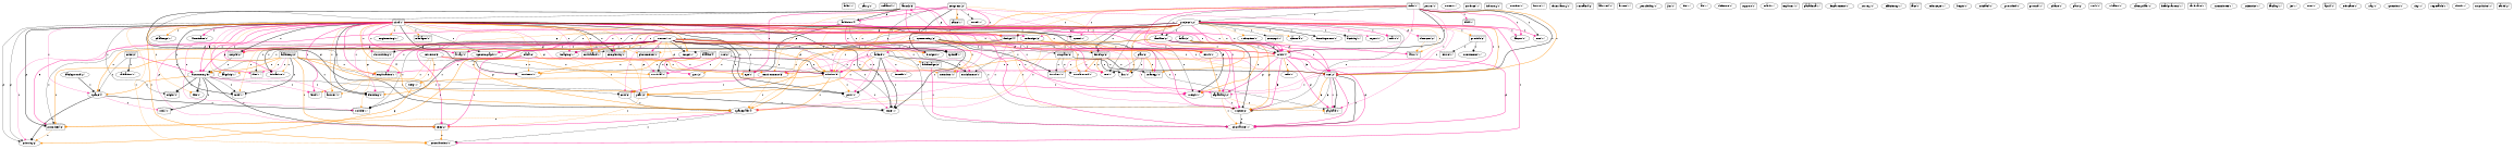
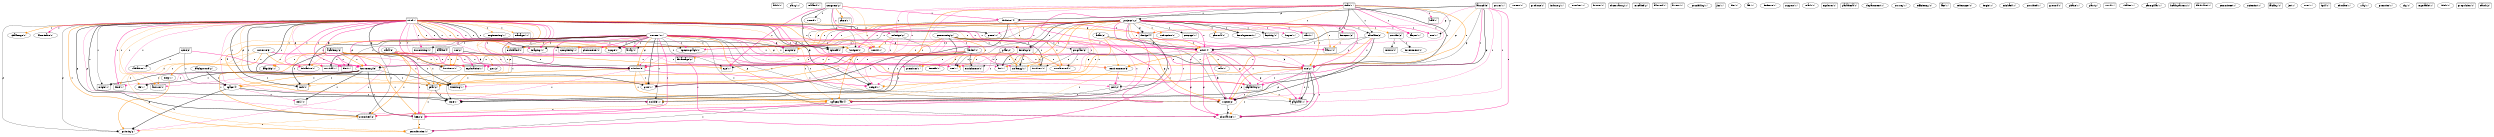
  digraph {
    node [shape=ellipse]
    edge [arrowhead=diamond color=deeppink style=bold]
    n1 [label="adds(1)" shape=cylinder]
    n2 [label="carry(1)"]
    n3 [label="zealand(1)" shape=cylinder]
    n4 [label="launch(5)" shape=cylinder]
    n5 [label="addition(4)"]
    n6 [label="design(4)" shape=cylinder]
    n7 [label="capability(2)" shape=cylinder]
    n8 [label="environment(3)"]
    n9 [label="rocket(2)"]
    n10 [label="cost(2)" shape=cylinder]
    n11 [label="payload(1)" shape=cylinder]
    n12 [label="circularize(1)"]
    n13 [label="spacecraft(4)"]
    n14 [label="spinoff(1)" shape=cylinder]
    n15 [label="budget(1)"]
    n16 [label="eye(1)" shape=cylinder]
    n17 [label="blessing(1)" shape=cylinder]
    n18 [label="use(2)" shape=cylinder]
    n19 [label="orbit(4)"]
    n20 [label="couple(2)" shape=cylinder]
    n21 [label="trouble(1)" shape=cylinder]
    n22 [label="promised(2)" shape=cylinder]
    n23 [label="contribution(1)"]
    n24 [label="keep(2)" shape=cylinder]
    n25 [label="mission(5)" shape=cylinder]
    n26 [label="heat(1)"]
    n27 [label="astronomy(5)"]
    n28 [label="priority(2)"]
    n29 [label="power(1)" shape=cylinder]
    n30 [label="street(1)"]
    n31 [label="plan(2)"]
    n32 [label="strategy(1)" shape=cylinder]
    n33 [label="fits(1)"]
    n34 [label="weigh(1)"]
    n35 [label="see(1)"]
    n36 [label="produce(1)" shape=cylinder]
    n37 [label="industry(1)" shape=cylinder]
    n38 [label="titan(1)" shape=cylinder]
    n39 [label="project(12)"]
    n40 [label="factor(1)"]
    n41 [label="half(1)" shape=cylinder]
    n42 [label="sun(1)"]
    n43 [label="redesign(2)"]
    n44 [label="satellite(2)"]
    n45 [label="reduction(1)"]
    n46 [label="concept(1)" shape=cylinder]
    n47 [label="camera(1)"]
    n48 [label="detector(2)" shape=cylinder]
    n49 [label="development(1)"]
    n50 [label="enrichment(1)" shape=cylinder]
    n51 [label="develop(2)" shape=cylinder]
    n52 [label="provide(2)" shape=cylinder]
    n53 [label="complexity(1)" shape=cylinder]
    n54 [label="come(1)"]
    n55 [label="photometer(1)" shape=cylinder]
    n56 [label="allow(1)" shape=cylinder]
    n57 [label="scope(1)"]
    n58 [label="array(1)" shape=cylinder]
    n59 [label="spectrograph(1)"]
    n60 [label="activity(1)" shape=cylinder]
    n61 [label="hopes(1)"]
    n62 [label="imaging(1)"]
    n63 [label="start(1)" shape=cylinder]
    n64 [label="multiband(1)" shape=cylinder]
    n65 [label="result(1)"]
    n66 [label="space(4)"]
    n67 [label="puts(1)"]
    n68 [label="time(1)"]
    n69 [label="involves(1)" shape=cylinder]
    n70 [label="turnaround(1)"]
    n71 [label="investment(1)"]
    n72 [label="return(1)" shape=cylinder]
    n73 [label="answer(1)" shape=cylinder]
    n74 [label="kind(1)" shape=cylinder]
    n75 [label="year(2)" shape=cylinder]
    n76 [label="took(1)" shape=cylinder]
    n77 [label="origin(1)" shape=cylinder]
    n78 [label="life(1)"]
    n79 [label="view(1)" shape=cylinder]
    n80 [label="number(1)"]
    n81 [label="future(1)" shape=cylinder]
    n82 [label="observatory(1)" shape=cylinder]
    n83 [label="universe(3)"]
    n84 [label="help(1)"]
    n85 [label="survival(1)" shape=cylinder]
    n86 [label="business(1)"]
    n87 [label="revealed(2)" shape=cylinder]
    n88 [label="allowed(1)" shape=cylinder]
    n89 [label="aweto(1)" shape=cylinder]
    n90 [label="community(2)"]
    n91 [label="added(1)"]
    n92 [label="program(2)" shape=cylinder]
    n93 [label="premium(1)" shape=cylinder]
    n94 [label="benefit(1)"]
    n95 [label="ron(2)" shape=cylinder]
    n96 [label="gov(2)"]
    n97 [label="possibility(1)"]
    n98 [label="baalke(4)" shape=cylinder]
    n99 [label="jim(1)" shape=cylinder]
    n100 [label="die(1)"]
    n101 [label="congress(2)" shape=cylinder]
    n102 [label="noted(1)"]
    n103 [label="came(1)" shape=cylinder]
    n104 [label="cobe(2)" shape=cylinder]
    n105 [label="radiation(1)"]
    n106 [label="lab(1)"]
    n107 [label="defense(1)"]
    n108 [label="support(1)" shape=cylinder]
    n109 [label="mark(1)"]
    n110 [label="explorer(1)" shape=cylinder]
    n111 [label="pasadena(1)" shape=cylinder]
    n112 [label="department(1)"]
    n113 [label="survey(1)"]
    n114 [label="efficiency(1)"]
    n115 [label="fact(1)" shape=cylinder]
    n116 [label="telescope(1)"]
    n117 [label="begin(1)"]
    n118 [label="sirtf(1)" shape=cylinder]
    n119 [label="downsizing(1)" shape=cylinder]
    n120 [label="engineering(1)"]
    n121 [label="diet(1)" shape=cylinder]
    n122 [label="manager(1)" shape=cylinder]
    n123 [label="flagship(1)"]
    n124 [label="initiative(1)"]
    n125 [label="challenge(1)"]
    n126 [label="exploration(1)" shape=cylinder]
    n127 [label="illuminate(1)"]
    n128 [label="michael(1)"]
    n129 [label="werner(11)"]
    n130 [label="advantage(2)" shape=cylinder]
    n131 [label="academy(2)" shape=cylinder]
    n132 [label="provided(1)"]
    n133 [label="ground(1)" shape=cylinder]
    n134 [label="phase(1)"]
    n135 [label="part(2)"]
    n136 [label="work(1)" shape=cylinder]
    n137 [label="whalen(1)"]
    n138 [label="caterpillar(1)"]
    n139 [label="background(2)"]
    n140 [label="headquarters(1)" shape=cylinder]
    n141 [label="hardware(1)" shape=cylinder]
    n142 [label="committee(1)"]
    n143 [label="scientist(1)"]
    n144 [label="facility(1)" shape=cylinder]
    n145 [label="jet(1)"]
    n146 [label="atlas(2)"]
    n147 [label="nasa(8)"]
    n148 [label="user(1)"]
    n149 [label="april(1)" shape=cylinder]
    n150 [label="educate(1)"]
    n151 [label="way(1)"]
    n152 [label="question(1)"]
    n153 [label="sky(1)"]
    n154 [label="vegetable(1)" shape=cylinder]
    n155 [label="think(1)"]
    n156 [label="propulsion(1)" shape=cylinder]
    n157 [label="earth(2)" shape=cylinder]
    n4 -> n5 [arrowhead=dot color=black label=2]
    n4 -> n6 [label=2 style=solid]
    n4 -> n7 [arrowhead=box label=1]
    n4 -> n8 [arrowhead=box color=darkorange label=2 style=solid]
-   n9 -> n4 [arrowhead=box label=1 style=solid]
+   n4 -> n9 [arrowhead=box label=1 style=solid]
    n4 -> n10 [arrowhead=box color=black label=2 style=solid]
    n4 -> n11 [label=1 style=solid]
    n4 -> n12 [label=1]
    n4 -> n13 [color=black label=2]
    n5 -> n6 [arrowhead=box label=1]
    n5 -> n13 [arrowhead=dot color=darkorange label=1 style=solid]
    n5 -> n14 [arrowhead=box color=black label=1 style=solid]
    n5 -> n15 [label=1]
    n5 -> n16 [arrowhead=dot color=black label=1]
    n5 -> n17 [arrowhead=box label=1 style=solid]
    n6 -> n9 [label=1]
    n6 -> n13 [arrowhead=dot label=1 style=solid]
    n6 -> n18 [arrowhead=box label=1 style=solid]
    n6 -> n19 [arrowhead=box color=darkorange label=1]
    n6 -> n20 [arrowhead=dot color=darkorange label=1 style=solid]
    n6 -> n21 [arrowhead=box color=black label=1]
    n7 -> n9 [arrowhead=dot label=1 style=solid]
    n7 -> n11 [arrowhead=box color=darkorange label=1 style=solid]
    n7 -> n12 [arrowhead=box color=darkorange label=1 style=solid]
    n8 -> n10 [arrowhead=box label=1]
    n8 -> n13 [color=darkorange label=1 style=solid]
    n9 -> n12 [color=black label=1 style=solid]
    n10 -> n13 [arrowhead=dot color=black label=1 style=solid]
    n13 -> n22 [arrowhead=box color=darkorange label=1 style=solid]
    n13 -> n23 [color=black label=1 style=solid]
    n13 -> n24 [label=1]
    n18 -> n7 [arrowhead=dot label=1 style=solid]
    n18 -> n9 [arrowhead=box color=darkorange label=2]
    n18 -> n9 [color=black label=2 style=solid]
    n18 -> n11 [arrowhead=box label=1 style=solid]
    n18 -> n11 [color=black label=1]
    n18 -> n12 [arrowhead=dot color=black label=1]
    n18 -> n12 [arrowhead=dot label=1]
    n19 -> n7 [label=2]
    n19 -> n8 [arrowhead=dot color=darkorange label=1]
    n19 -> n9 [arrowhead=dot label=3]
    n19 -> n11 [label=2]
    n19 -> n12 [label=2]
    n19 -> n12 [arrowhead=box label=2]
    n19 -> n18 [arrowhead=box label=3 style=solid]
    n19 -> n25 [label=1 style=solid]
    n19 -> n26 [color=darkorange label=1]
    n20 -> n27 [arrowhead=box color=black label=1 style=solid]
    n22 -> n28 [color=darkorange label=1 style=solid]
    n24 -> n23 [color=darkorange label=1]
    n25 -> n13 [arrowhead=dot color=darkorange label=1]
    n25 -> n17 [arrowhead=dot color=darkorange label=1]
    n25 -> n34 [arrowhead=box label=1]
    n25 -> n67 [arrowhead=box color=darkorange label=1 style=solid]
    n25 -> n68 [arrowhead=dot label=1 style=solid]
    n27 -> n24 [arrowhead=dot color=black label=1]
    n27 -> n66 [arrowhead=dot color=darkorange label=1]
    n27 -> n73 [label=1 style=solid]
    n27 -> n74 [arrowhead=box label=1 style=solid]
    n27 -> n75 [arrowhead=dot color=black label=1 style=solid]
    n27 -> n76 [arrowhead=dot color=black label=1 style=solid]
    n27 -> n77 [arrowhead=box color=black label=1]
    n27 -> n78 [arrowhead=box color=black label=1]
    n27 -> n79 [color=black label=1]
    n31 -> n32 [color=darkorange label=1]
    n31 -> n33 [arrowhead=dot color=black label=1 style=solid]
    n31 -> n34 [arrowhead=box label=1 style=solid]
    n31 -> n35 [arrowhead=box color=black label=1 style=solid]
    n38 -> n6 [color=darkorange label=1 style=solid]
    n38 -> n9 [arrowhead=box label=1]
    n38 -> n13 [color=darkorange label=1]
    n38 -> n18 [arrowhead=box color=black label=1]
    n38 -> n18 [arrowhead=box color=darkorange label=1]
    n38 -> n19 [arrowhead=dot color=black label=1]
    n38 -> n19 [label=1 style=solid]
    n38 -> n25 [arrowhead=box label=1 style=solid]
    n38 -> n34 [label=1 style=solid]
    n38 -> n39 [arrowhead=box color=black label=1 style=solid]
    n38 -> n40 [label=1]
    n38 -> n41 [label=1 style=solid]
    n38 -> n42 [arrowhead=dot color=black label=1 style=solid]
    n38 -> n43 [arrowhead=dot label=1 style=solid]
    n38 -> n44 [arrowhead=dot color=black label=1 style=solid]
    n39 -> n6 [arrowhead=box color=black label=2 style=solid]
    n39 -> n8 [arrowhead=box color=darkorange label=1 style=solid]
    n39 -> n9 [color=black label=1 style=solid]
    n39 -> n18 [color=darkorange label=1]
    n39 -> n18 [arrowhead=dot label=1]
    n39 -> n19 [arrowhead=dot color=darkorange label=1 style=solid]
    n39 -> n19 [label=1]
    n39 -> n20 [arrowhead=box color=darkorange label=2 style=solid]
    n39 -> n21 [arrowhead=dot color=darkorange label=2 style=solid]
    n39 -> n22 [arrowhead=dot label=0]
    n39 -> n23 [arrowhead=dot label=1]
    n39 -> n32 [color=darkorange label=1]
    n39 -> n33 [color=darkorange label=1]
    n39 -> n35 [color=black label=1 style=solid]
    n39 -> n40 [label=1 style=solid]
    n39 -> n42 [arrowhead=dot label=1]
    n39 -> n44 [color=black label=1 style=solid]
    n39 -> n45 [arrowhead=box color=darkorange label=1 style=solid]
    n39 -> n46 [color=black label=1 style=solid]
    n39 -> n47 [arrowhead=dot color=darkorange label=1 style=solid]
    n39 -> n48 [arrowhead=box label=2 style=solid]
    n39 -> n49 [color=black label=1]
    n39 -> n50 [arrowhead=dot color=black label=1 style=solid]
    n39 -> n51 [arrowhead=box color=black label=1]
    n39 -> n52 [arrowhead=box color=darkorange label=1 style=solid]
    n39 -> n53 [arrowhead=box label=1]
    n39 -> n54 [arrowhead=dot label=1 style=solid]
    n39 -> n55 [arrowhead=dot color=darkorange label=1 style=solid]
    n39 -> n56 [color=darkorange label=1 style=solid]
    n39 -> n57 [arrowhead=box color=black label=1 style=solid]
    n39 -> n58 [arrowhead=dot color=black label=1 style=solid]
    n39 -> n59 [arrowhead=dot label=1]
    n39 -> n60 [arrowhead=box color=black label=1 style=solid]
    n39 -> n61 [arrowhead=dot label=1 style=solid]
    n39 -> n62 [arrowhead=box color=black label=1 style=solid]
    n39 -> n63 [arrowhead=box label=1]
    n39 -> n64 [arrowhead=dot color=darkorange label=1]
    n43 -> n13 [arrowhead=box color=darkorange label=1 style=solid]
    n43 -> n25 [label=1 style=solid]
    n43 -> n34 [color=black label=1 style=solid]
    n43 -> n65 [arrowhead=dot color=darkorange label=1]
    n44 -> n9 [arrowhead=dot color=black label=1]
    n44 -> n18 [label=1]
    n44 -> n19 [arrowhead=box color=black label=1 style=solid]
    n44 -> n27 [arrowhead=dot color=black label=1 style=solid]
    n44 -> n66 [color=darkorange label=1]
    n48 -> n56 [arrowhead=box color=darkorange label=1 style=solid]
    n51 -> n32 [color=black label=1]
    n51 -> n33 [color=black label=1]
    n51 -> n35 [arrowhead=box color=darkorange label=1]
    n51 -> n69 [color=darkorange label=1 style=solid]
    n51 -> n70 [arrowhead=dot color=darkorange label=1]
    n52 -> n71 [arrowhead=box color=black label=1 style=solid]
    n52 -> n72 [arrowhead=dot color=black label=1 style=solid]
    n65 -> n7 [arrowhead=dot color=darkorange label=1]
    n66 -> n21 [color=black label=1]
    n66 -> n28 [arrowhead=box color=black label=1]
    n66 -> n79 [arrowhead=dot label=1 style=solid]
    n75 -> n24 [color=darkorange label=1 style=solid]
    n75 -> n68 [arrowhead=box color=black label=1]
    n83 -> n25 [arrowhead=dot label=1]
    n83 -> n73 [arrowhead=dot color=darkorange label=1 style=solid]
    n83 -> n74 [color=darkorange label=1 style=solid]
    n83 -> n84 [color=darkorange label=1]
    n83 -> n85 [color=darkorange label=1]
    n83 -> n86 [arrowhead=dot label=1 style=solid]
    n84 -> n28 [color=darkorange label=2]
    n90 -> n25 [arrowhead=box color=darkorange label=1 style=solid]
    n90 -> n51 [arrowhead=dot color=black label=1 style=solid]
    n90 -> n67 [arrowhead=box label=1 style=solid]
    n90 -> n68 [arrowhead=box color=black label=1]
    n90 -> n69 [color=black label=1]
    n90 -> n70 [color=darkorange label=1]
    n90 -> n75 [arrowhead=box color=darkorange label=1]
    n90 -> n91 [arrowhead=box label=1 style=solid]
    n90 -> n92 [arrowhead=dot color=black label=1 style=solid]
    n90 -> n93 [arrowhead=box color=darkorange label=1]
    n91 -> n8 [arrowhead=box label=1 style=solid]
    n91 -> n25 [label=1]
    n91 -> n50 [arrowhead=dot color=black label=1]
    n91 -> n67 [arrowhead=box color=black label=1]
    n91 -> n68 [color=black label=1]
    n91 -> n75 [arrowhead=box color=darkorange label=1]
    n91 -> n93 [color=darkorange label=1 style=solid]
    n91 -> n94 [label=1 style=solid]
    n92 -> n18 [arrowhead=dot color=black label=1]
    n92 -> n69 [color=black label=1 style=solid]
    n92 -> n70 [arrowhead=box color=black label=1 style=solid]
    n95 -> n25 [arrowhead=dot color=black label=1]
    n95 -> n85 [arrowhead=box label=1]
    n95 -> n86 [color=darkorange label=1]
    n95 -> n96 [color=darkorange label=1 style=solid]
    n98 -> n25 [color=black label=1 style=solid]
    n98 -> n85 [arrowhead=dot color=black label=1]
    n98 -> n86 [arrowhead=box color=darkorange label=1]
    n98 -> n96 [arrowhead=box label=3]
    n101 -> n5 [label=1]
    n101 -> n14 [color=black label=1]
    n101 -> n15 [arrowhead=dot color=black label=1 style=solid]
    n101 -> n16 [arrowhead=box label=1]
    n101 -> n43 [arrowhead=dot label=1]
    n101 -> n65 [arrowhead=box color=darkorange label=1 style=solid]
    n101 -> n65 [label=1 style=solid]
    n101 -> n102 [color=black label=1 style=solid]
    n101 -> n103 [color=darkorange label=1]
    n104 -> n27 [arrowhead=box label=1]
    n104 -> n66 [color=black label=1 style=solid]
    n104 -> n105 [color=black label=1]
    n118 -> n6 [color=darkorange label=2]
    n118 -> n9 [arrowhead=dot color=darkorange label=1 style=solid]
    n118 -> n13 [arrowhead=dot color=darkorange label=4]
    n118 -> n17 [arrowhead=box color=black label=1]
    n118 -> n18 [arrowhead=box label=2]
    n118 -> n19 [arrowhead=box label=1]
    n118 -> n20 [arrowhead=dot color=black label=1]
    n118 -> n21 [arrowhead=dot label=1 style=solid]
    n118 -> n22 [arrowhead=box color=black label=2]
    n118 -> n23 [arrowhead=box color=darkorange label=1 style=solid]
    n118 -> n23 [arrowhead=dot color=darkorange label=1]
    n118 -> n24 [label=2 style=solid]
    n118 -> n25 [label=7 style=solid]
    n118 -> n27 [arrowhead=box label=3]
    n118 -> n28 [arrowhead=dot color=black label=2 style=solid]
    n118 -> n28 [color=black label=2 style=solid]
    n118 -> n32 [label=1]
    n118 -> n33 [arrowhead=dot label=1 style=solid]
    n118 -> n34 [arrowhead=box color=black label=3]
    n118 -> n35 [arrowhead=dot label=1]
    n118 -> n51 [color=darkorange label=1 style=solid]
    n118 -> n53 [color=black label=1]
    n118 -> n54 [color=black label=1]
    n118 -> n55 [arrowhead=dot color=darkorange label=1 style=solid]
    n118 -> n56 [arrowhead=dot label=1]
    n118 -> n57 [color=darkorange label=1]
    n118 -> n58 [label=1]
    n118 -> n59 [arrowhead=dot color=black label=1 style=solid]
    n118 -> n62 [arrowhead=box label=1 style=solid]
    n118 -> n64 [arrowhead=box color=darkorange label=1]
    n118 -> n65 [arrowhead=box color=darkorange label=1]
    n118 -> n66 [label=1 style=solid]
    n118 -> n67 [arrowhead=dot color=black label=1]
    n118 -> n68 [arrowhead=dot color=black label=1]
    n118 -> n73 [arrowhead=box color=darkorange label=1 style=solid]
    n118 -> n74 [arrowhead=dot label=1]
    n118 -> n75 [arrowhead=dot color=darkorange label=2 style=solid]
    n118 -> n76 [arrowhead=box color=black label=1]
    n118 -> n77 [arrowhead=dot color=black label=1 style=solid]
    n118 -> n78 [arrowhead=box color=darkorange label=1 style=solid]
    n118 -> n85 [arrowhead=box label=2 style=solid]
    n118 -> n86 [arrowhead=dot color=black label=2]
    n118 -> n93 [label=1 style=solid]
    n118 -> n119 [arrowhead=box label=1 style=solid]
    n118 -> n120 [color=darkorange label=1 style=solid]
    n118 -> n121 [arrowhead=dot label=1]
    n118 -> n122 [color=darkorange label=1 style=solid]
    n118 -> n123 [arrowhead=box color=darkorange label=1 style=solid]
    n118 -> n124 [arrowhead=box label=1]
    n118 -> n125 [arrowhead=dot color=darkorange label=1]
    n118 -> n126 [label=1]
    n118 -> n127 [label=1]
    n129 -> n7 [label=1]
    n129 -> n8 [arrowhead=box color=darkorange label=2 style=solid]
    n129 -> n9 [arrowhead=dot color=black label=1 style=solid]
    n129 -> n10 [label=1 style=solid]
    n129 -> n11 [arrowhead=dot color=black label=1 style=solid]
    n129 -> n12 [color=black label=1 style=solid]
    n129 -> n13 [arrowhead=dot color=darkorange label=2]
    n129 -> n14 [arrowhead=box color=black label=1]
    n129 -> n15 [color=darkorange label=1]
    n129 -> n16 [color=black label=1 style=solid]
    n129 -> n18 [color=darkorange label=1 style=solid]
    n129 -> n19 [arrowhead=dot label=2]
    n129 -> n20 [arrowhead=box label=2]
    n129 -> n21 [color=black label=1 style=solid]
    n129 -> n22 [color=black label=1 style=solid]
    n129 -> n24 [arrowhead=box label=1]
    n129 -> n25 [color=darkorange label=2]
    n129 -> n27 [label=2]
    n129 -> n28 [arrowhead=dot label=1 style=solid]
    n129 -> n50 [arrowhead=box label=1 style=solid]
    n129 -> n53 [arrowhead=dot color=darkorange label=1 style=solid]
    n129 -> n55 [label=1]
    n129 -> n57 [arrowhead=dot color=black label=1]
    n129 -> n58 [label=1]
    n129 -> n59 [arrowhead=box label=1 style=solid]
    n129 -> n62 [arrowhead=box label=1]
    n129 -> n64 [color=black label=1 style=solid]
    n129 -> n65 [arrowhead=box label=1 style=solid]
    n129 -> n67 [arrowhead=box color=black label=1]
    n129 -> n68 [arrowhead=dot color=black label=1 style=solid]
    n129 -> n75 [color=darkorange label=2 style=solid]
    n129 -> n76 [color=darkorange label=1 style=solid]
    n129 -> n119 [arrowhead=box color=black label=1 style=solid]
    n129 -> n121 [color=black label=1 style=solid]
    n129 -> n124 [color=black label=1]
    n129 -> n126 [arrowhead=box label=1]
    n129 -> n130 [arrowhead=box color=darkorange label=1 style=solid]
    n130 -> n12 [arrowhead=dot label=1]
    n131 -> n17 [arrowhead=box color=black label=1]
    n131 -> n22 [arrowhead=dot color=darkorange label=1]
    n131 -> n24 [arrowhead=box color=darkorange label=1]
    n131 -> n25 [arrowhead=dot color=black label=1 style=solid]
    n131 -> n27 [arrowhead=box color=darkorange label=1]
    n131 -> n75 [color=darkorange label=1]
    n131 -> n76 [arrowhead=dot color=black label=1]
    n131 -> n121 [label=1 style=solid]
    n131 -> n123 [arrowhead=box color=darkorange label=1 style=solid]
    n131 -> n124 [color=darkorange label=1 style=solid]
    n131 -> n126 [arrowhead=box color=darkorange label=1]
    n139 -> n66 [arrowhead=dot color=black label=1]
    n146 -> n9 [arrowhead=box color=darkorange label=2]
    n146 -> n13 [arrowhead=dot label=1 style=solid]
    n146 -> n19 [arrowhead=dot color=black label=2]
    n146 -> n34 [arrowhead=box color=darkorange label=1]
    n147 -> n16 [arrowhead=dot color=darkorange label=1]
    n147 -> n22 [color=darkorange label=1]
    n147 -> n24 [label=1]
    n147 -> n35 [arrowhead=dot label=1 style=solid]
    n147 -> n75 [arrowhead=dot color=darkorange label=1 style=solid]
    n147 -> n86 [color=darkorange label=1 style=solid]
    n147 -> n126 [label=1]
  }
